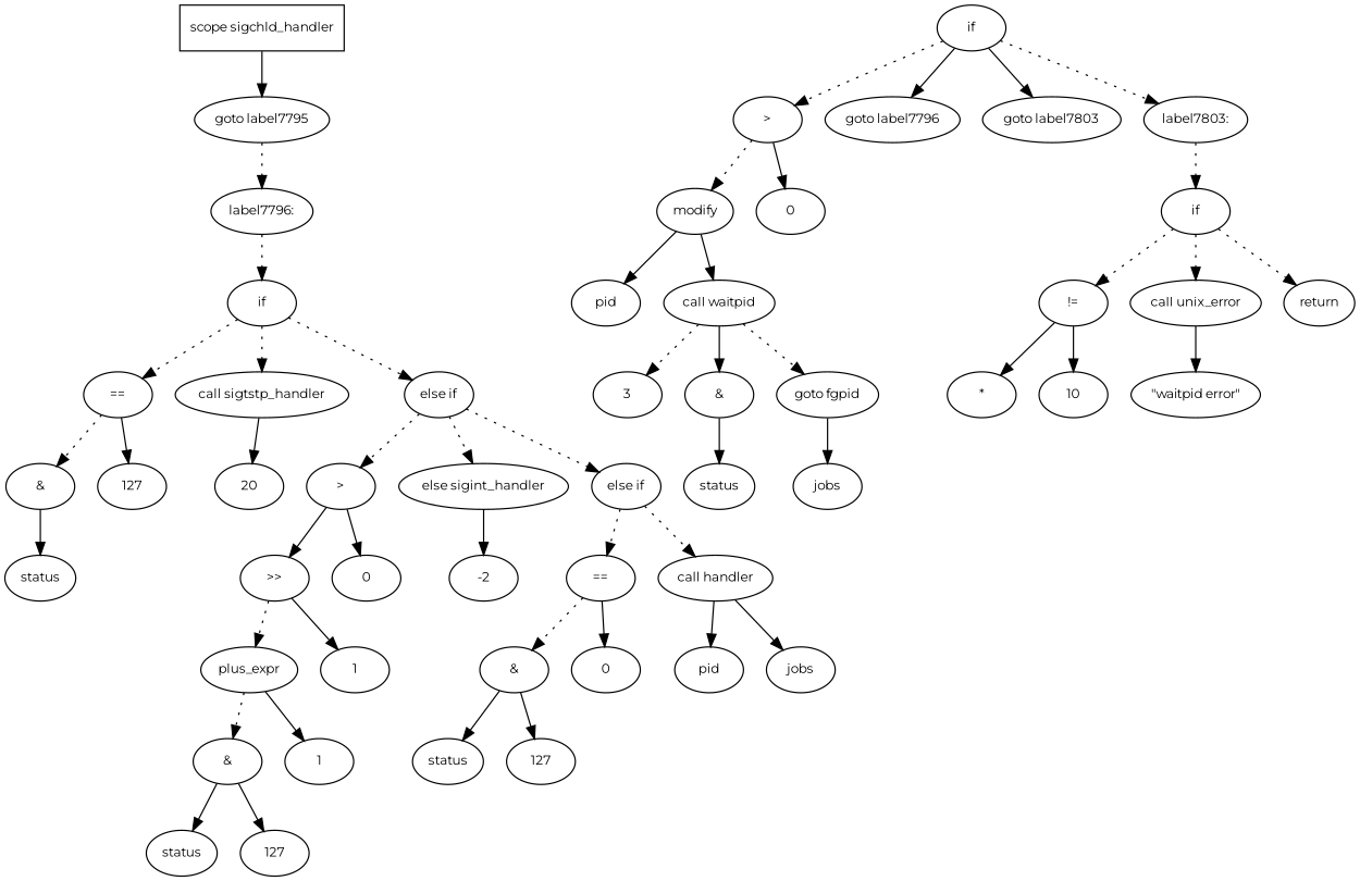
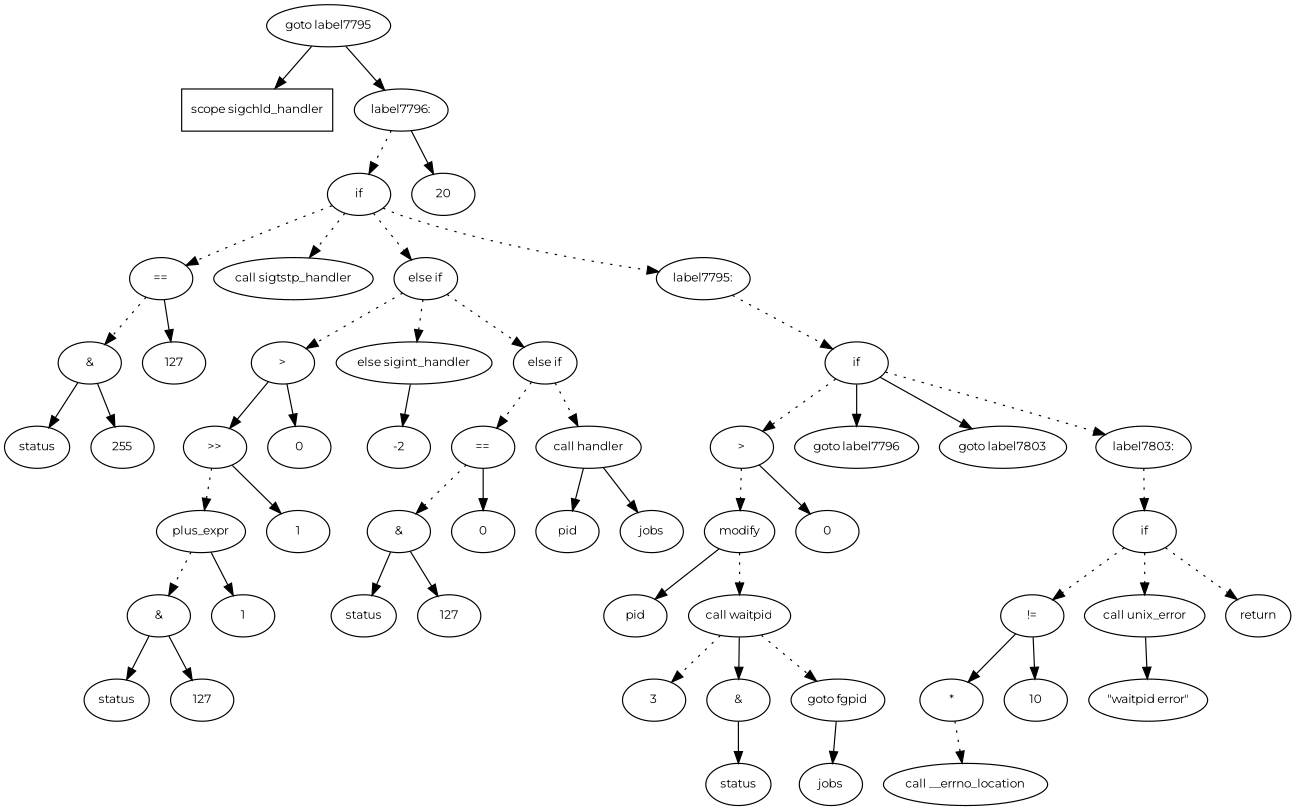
  digraph {
    fontname=Montserrat
    fontsize=10
    node [fontname=Montserrat fontsize=10 shape=ellipse]
    edge [fontname=Montserrat fontsize=10]
    n1 [label="scope sigchld_handler" shape=box]
    n2 [label="goto label7795"]
    n3 [label="label7796:"]
    n4 [label=if]
    n5 [label="=="]
    n6 [label="call sigtstp_handler"]
    n7 [label="else if"]
+   n8 [label="label7795:"]
    n9 [label="&"]
    n10 [label=127]
    n11 [label=20]
    n12 [label=">"]
    n13 [label="else sigint_handler"]
    n14 [label="else if"]
    n15 [label=if]
    n16 [label=status]
+   n17 [label=255]
    n18 [label=">>"]
    n19 [label=0]
    n20 [label=-2]
    n21 [label="=="]
    n22 [label="call handler"]
    n23 [label=plus_expr]
    n24 [label=1]
    n25 [label="&"]
    n26 [label=1]
    n27 [label=status]
    n28 [label=127]
    n29 [label="&"]
    n30 [label=0]
    n31 [label=pid]
    n32 [label=jobs]
    n33 [label=status]
    n34 [label=127]
    n35 [label=">"]
    n36 [label="goto label7796"]
    n37 [label="goto label7803"]
    n38 [label="label7803:"]
    n39 [label=modify]
    n40 [label=0]
    n41 [label=if]
    n42 [label=pid]
    n43 [label="call waitpid"]
    n44 [label=3]
    n45 [label="&"]
    n46 [label="goto fgpid"]
    n47 [label=status]
    n48 [label=jobs]
    n49 [label="!="]
    n50 [label="call unix_error"]
    n51 [label=return]
    n52 [label="*"]
    n53 [label=10]
    n54 [label="\"waitpid error\""]
-   n1 -> n2
-   n2 -> n3 [style=dotted]
+   n55 [label="call __errno_location"]
+   n2 -> n1
+   n2 -> n3 [style=solid]
    n3 -> n4 [style=dotted]
    n4 -> n5 [style=dotted]
    n4 -> n6 [style=dotted]
    n4 -> n7 [style=dotted]
+   n4 -> n8 [style=dotted]
    n5 -> n9 [style=dotted]
    n5 -> n10
-   n6 -> n11
+   n3 -> n11
    n7 -> n12 [style=dotted]
    n7 -> n13 [style=dotted]
    n7 -> n14 [style=dotted]
+   n8 -> n15 [style=dotted]
    n9 -> n16
+   n9 -> n17
    n12 -> n18
    n12 -> n19
    n13 -> n20
    n14 -> n21 [style=dotted]
    n14 -> n22 [style=dotted]
    n15 -> n35 [style=dotted]
    n15 -> n36
    n15 -> n37
    n15 -> n38 [style=dotted]
    n18 -> n23 [style=dotted]
    n18 -> n24
    n21 -> n29 [style=dotted]
    n21 -> n30
    n22 -> n31
    n22 -> n32
    n23 -> n25 [style=dotted]
    n23 -> n26
    n25 -> n27
    n25 -> n28
    n29 -> n33
    n29 -> n34
    n35 -> n39 [style=dotted]
    n35 -> n40
    n38 -> n41 [style=dotted]
    n39 -> n42
-   n39 -> n43 [style=solid]
+   n39 -> n43 [style=dotted]
    n41 -> n49 [style=dotted]
    n41 -> n50 [style=dotted]
    n41 -> n51 [style=dotted]
    n43 -> n44 [style=dotted]
    n43 -> n45
    n43 -> n46 [style=dotted]
    n45 -> n47
    n46 -> n48
    n49 -> n52
    n49 -> n53
    n50 -> n54
+   n52 -> n55 [style=dotted]
  }
